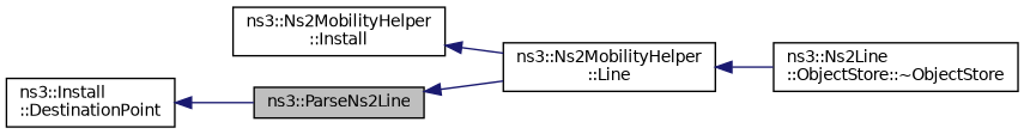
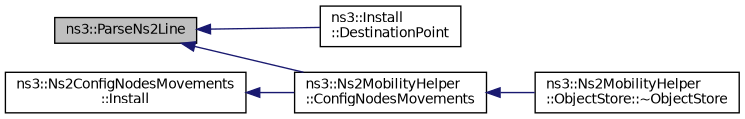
  digraph {
    rankdir=LR
    node [color=black fillcolor=white fontname=Helvetica fontsize=10 shape=record style=filled]
    edge [color=midnightblue dir=back fontname=Helvetica fontsize=10 labelfontname=Helvetica labelfontsize=10 style=solid]
    n1 [fillcolor=grey75 fontcolor=black height=0.2 label="ns3::ParseNs2Line" width=0.4]
    n2 [height=0.2 label="ns3::Install\l::DestinationPoint" width=0.4]
-   n3 [height=0.2 label="ns3::Ns2MobilityHelper\l::Line" width=0.4]
-   n4 [height=0.2 label="ns3::Ns2Line\l::ObjectStore::~ObjectStore" width=0.4]
-   n5 [height=0.2 label="ns3::Ns2MobilityHelper\l::Install" width=0.4]
-   n2 -> n1
+   n3 [height=0.2 label="ns3::Ns2MobilityHelper\l::ConfigNodesMovements" width=0.4]
+   n4 [height=0.2 label="ns3::Ns2MobilityHelper\l::ObjectStore::~ObjectStore" width=0.4]
+   n5 [height=0.2 label="ns3::Ns2ConfigNodesMovements\l::Install" width=0.4]
+   n1 -> n2
    n1 -> n3
    n3 -> n4
    n5 -> n3
  }
